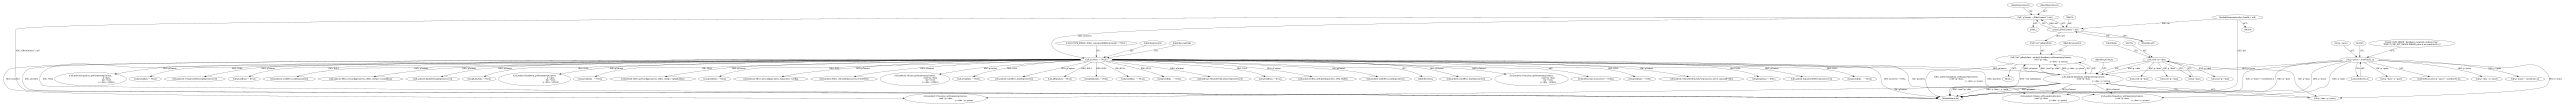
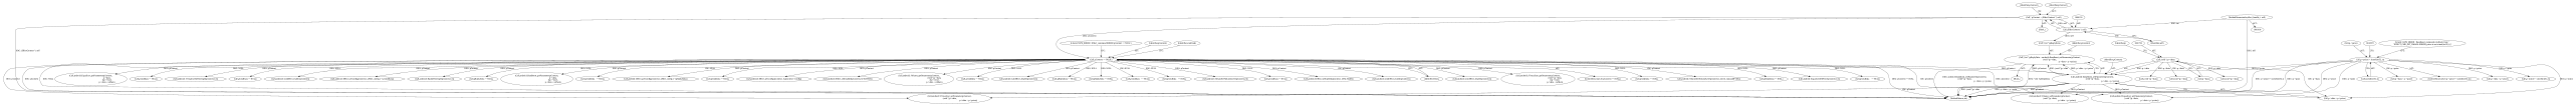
  digraph {
    fontname="PT Serif"
    node [fontname="PT Serif"]
    edge [fontname="PT Serif"]
    n1 [label="(Call,*(int *)pReplyData = android::BassBoost_setParameter(pContext,\n (void *)p->data,\n                                                                    p->data + p->psize))"]
    n2 [label="(Call,android::BassBoost_setParameter(pContext,\n (void *)p->data,\n                                                                    p->data + p->psize))"]
    n3 [label="(Block,)"]
    n4 [label="(MethodReturn,int)"]
    n5 [label="(Call,android::Equalizer_setParameter(pContext,\n (void *)p->data,\n                                                                     p->data + p->psize))"]
    n6 [label="(Call,android::Volume_setParameter(pContext,\n (void *)p->data,\n                                                                 p->data + p->psize))"]
    n7 [label="(Call,android::Virtualizer_setParameter(pContext,\n (void *)p->data,\n                                                                       p->data + p->psize))"]
    n8 [label="(Call,p->data + p->psize)"]
    n9 [label="(Call,pContext == FALSE)"]
    n10 [label="(Call,android::Equalizer_getParameter(pContext,\n                                                             p->data,\n                                                             &p->vsize,\n                                                             p->data + voffset))"]
    n11 [label="(Call,pCmdData == NULL)"]
    n12 [label="(Call,android::VirtualizerSetStrength(pContext, 0))"]
    n13 [label="(Call,pCmdData == NULL)"]
    n14 [label="(Call,android::LvmEffect_enable(pContext))"]
    n15 [label="(Call,android::Effect_setConfig(pContext, (effect_config_t *) pCmdData))"]
    n16 [label="(Call,android::BassSetStrength(pContext, 0))"]
    n17 [label="(Call,pReplyData == NULL)"]
    n18 [label="(Call,android::BassBoost_getParameter(pContext,\n                                                             p->data,\n                                                             &p->vsize,\n                                                             p->data + voffset))"]
    n19 [label="(Call,pCmdData   == NULL)"]
    n20 [label="(Call,android::Effect_getConfig(pContext, (effect_config_t *)pReplyData))"]
    n21 [label="(Call,pCmdData == NULL)"]
    n22 [label="(Call,android::Effect_setConfig(pContext, &pContext->config))"]
    n23 [label="(Call,android::Effect_setEnabled(pContext, LVM_TRUE))"]
    n24 [label="(Call,android::Volume_getParameter(pContext,\n                                                          (void *)p->data,\n                                                          &p->vsize,\n                                                          p->data + voffset))"]
    n25 [label="(Call,pCmdData == NULL)"]
    n26 [label="(Call,android::LvmEffect_disable(pContext))"]
    n27 [label="(Call,pReplyData == NULL)"]
    n28 [label="(Call,pReplyData == NULL)"]
    n29 [label="(Call,pCmdData   == NULL)"]
    n30 [label="(Call,pCmdData   == NULL)"]
    n31 [label="(Call,android::VolumeSetVolumeLevel(pContext, 0))"]
    n32 [label="(Call,pCmdData == NULL)"]
    n33 [label="(Call,android::Effect_setEnabled(pContext, LVM_FALSE))"]
    n34 [label="(Call,android::LvmEffect_enable(pContext))"]
    n35 [label="(Identifier,NULL)"]
    n36 [label="(Call,android::LvmEffect_disable(pContext))"]
    n37 [label="(Call,android::Virtualizer_getParameter(pContext,\n                                                               (void *)p->data,\n                                                               &p->vsize,\n                                                               p->data + voffset))"]
    n38 [label="(ControlStructure,if (pContext == NULL))"]
    n39 [label="(Call,pCmdData == NULL)"]
    n40 [label="(Call,android::VolumeSetVolumeLevel(pContext, (int16_t)(maxdB*100)))"]
    n41 [label="(Call,pReplyData == NULL)"]
    n42 [label="(Call,android::EqualizerSetPreset(pContext, 0))"]
    n43 [label="(Call,pCmdData    == NULL)"]
    n44 [label="(Call,* pContext = (EffectContext *) self)"]
-   n45 [label="(Literal,(EffectContext *) self)"]
+   n45 [label="(Call,(EffectContext *) self)"]
    n46 [label="(Block,)"]
    n47 [label="(Identifier,self)"]
    n48 [label="(Call,*(int *)pReplyData)"]
    n49 [label="(MethodParameterIn,effect_handle_t  self)"]
    1000108
    n51 [label="(Call,(void *)p->data)"]
    n52 [label="(Call,(void *)p->data)"]
    n53 [label="(Call,(void *)p->data)"]
    n54 [label="(Call,p->data)"]
    n55 [label="(Call,(void *)p->data)"]
    n56 [label="(Call,p->psize != sizeof(int32_t))"]
    n57 [label="(Call,sizeof(int32_t))"]
    n58 [label="(Call,p->data + p->psize)"]
    n59 [label="(ControlStructure,if (p->psize != sizeof(int32_t)))"]
    n60 [label="(Call,p->data + p->psize)"]
    n61 [label="(Call,p->psize != sizeof(int32_t))"]
    n62 [label="(Identifier,pContext)"]
    n63 [label="(Literal,\"\tLVM_ERROR : BassBoost_command cmdCode Case: \"\n \"EFFECT_CMD_SET_PARAM: ERROR, psize is not sizeof(int32_t)\")"]
    n64 [label="(Identifier,pContext)"]
    n65 [label="(Literal,\"\tLVM_ERROR : Effect_command ERROR pContext == NULL\")"]
    n66 [label="(Call,p->psize)"]
    n67 [label="(Identifier,pContext)"]
    n68 [label="(Identifier,pContext)"]
    n69 [label="(Identifier,p)"]
    n70 [label="(Identifier,cmdCode)"]
    n71 [label="(Identifier,pContext)"]
    1000120
    1000794
    1000789
    n1 -> n2 [label="CFG: "]
    n1 -> n3 [label="AST: "]
    n1 -> n4 [label="DDG: android::BassBoost_setParameter(pContext,\n (void *)p->data,\n                                                                    p->data + p->psize)"]
    n1 -> n4 [label="DDG: *(int *)pReplyData"]
    n2 -> n1 [label="AST: "]
    n2 -> n1 [label="DDG: pContext"]
    n2 -> n1 [label="DDG: (void *)p->data"]
    n2 -> n1 [label="DDG: p->data + p->psize"]
    n2 -> n4 [label="DDG: pContext"]
    n2 -> n4 [label="DDG: (void *)p->data"]
    n2 -> n4 [label="DDG: p->data + p->psize"]
    n2 -> n5 [label="DDG: pContext"]
    n2 -> n6 [label="DDG: pContext"]
    n2 -> n7 [label="DDG: pContext"]
    n2 -> n8 [label="CFG: "]
    n8 -> n2 [label="AST: "]
    n9 -> n2 [label="DDG: pContext"]
    n9 -> n4 [label="DDG: pContext == NULL"]
    n9 -> n4 [label="DDG: pContext"]
    n9 -> n4 [label="DDG: NULL"]
    n9 -> n5 [label="DDG: pContext"]
    n9 -> n6 [label="DDG: pContext"]
    n9 -> n7 [label="DDG: pContext"]
    n9 -> n10 [label="DDG: pContext"]
    n9 -> n11 [label="DDG: NULL"]
    n9 -> n12 [label="DDG: pContext"]
    n9 -> n13 [label="DDG: NULL"]
    n9 -> n14 [label="DDG: pContext"]
    n9 -> n15 [label="DDG: pContext"]
    n9 -> n16 [label="DDG: pContext"]
    n9 -> n17 [label="DDG: NULL"]
    n9 -> n18 [label="DDG: pContext"]
    n9 -> n19 [label="DDG: NULL"]
    n9 -> n20 [label="DDG: pContext"]
    n9 -> n21 [label="DDG: NULL"]
    n9 -> n22 [label="DDG: pContext"]
    n9 -> n23 [label="DDG: pContext"]
    n9 -> n24 [label="DDG: pContext"]
    n9 -> n25 [label="DDG: NULL"]
    n9 -> n26 [label="DDG: pContext"]
    n9 -> n27 [label="DDG: NULL"]
    n9 -> n28 [label="DDG: NULL"]
    n9 -> n29 [label="DDG: NULL"]
    n9 -> n30 [label="DDG: NULL"]
    n9 -> n31 [label="DDG: pContext"]
    n9 -> n32 [label="DDG: NULL"]
    n9 -> n33 [label="DDG: pContext"]
    n9 -> n34 [label="DDG: pContext"]
    n9 -> n35 [label="CFG: "]
    n9 -> n36 [label="DDG: pContext"]
    n9 -> n37 [label="DDG: pContext"]
    n9 -> n38 [label="AST: "]
    n9 -> n39 [label="DDG: NULL"]
    n9 -> n40 [label="DDG: pContext"]
    n9 -> n41 [label="DDG: NULL"]
    n9 -> n42 [label="DDG: pContext"]
    n9 -> n43 [label="DDG: NULL"]
+   n35 -> n9 [label="AST: "]
    n44 -> n4 [label="DDG: (EffectContext *) self"]
    n44 -> n9 [label="DDG: pContext"]
    n44 -> n45 [label="AST: "]
    n44 -> n46 [label="AST: "]
    n45 -> n44 [label="AST: "]
    n45 -> n44 [label="DDG: self"]
    n45 -> n47 [label="CFG: "]
    n45 -> n48 [label="DDG: self"]
    n47 -> n45 [label="AST: "]
    n48 -> n1 [label="AST: "]
    n49 -> n4 [label="DDG: self"]
    n49 -> n45 [label="DDG: int"]
    n49 -> 1000108 [label="AST: "]
    n51 -> n2 [label="AST: "]
    n51 -> n2 [label="DDG: p->data"]
    n51 -> n8 [label="DDG: p->data"]
    n51 -> n52 [label="DDG: p->data"]
    n51 -> n53 [label="DDG: p->data"]
    n51 -> n54 [label="CFG: "]
    n51 -> n55 [label="DDG: p->data"]
    n54 -> n51 [label="AST: "]
    n56 -> n2 [label="DDG: p->psize"]
    n56 -> n4 [label="DDG: p->psize != sizeof(int32_t)"]
    n56 -> n4 [label="DDG: p->psize"]
    n56 -> n5 [label="DDG: p->psize"]
    n56 -> n6 [label="DDG: p->psize"]
    n56 -> n8 [label="DDG: p->psize"]
    n56 -> n57 [label="CFG: "]
    n56 -> n58 [label="DDG: p->psize"]
    n56 -> n59 [label="AST: "]
    n56 -> n60 [label="DDG: p->psize"]
    n56 -> n61 [label="DDG: p->psize"]
    n57 -> n56 [label="AST: "]
    n62 -> n1 [label="CFG: "]
    n63 -> n56 [label="CFG: "]
    n64 -> n2 [label="AST: "]
    n65 -> n9 [label="CFG: "]
    n66 -> n56 [label="AST: "]
    n67 -> n44 [label="CFG: "]
    n68 -> n9 [label="AST: "]
    n69 -> n51 [label="CFG: "]
    n70 -> n9 [label="CFG: "]
    n71 -> n44 [label="AST: "]
    1000120 -> n45 [label="AST: "]
    1000794 -> n51 [label="AST: "]
    1000789 -> n56 [label="CFG: "]
  }
